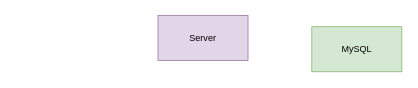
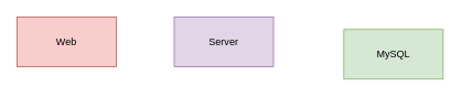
  <mxCell id="0" />
  <mxCell id="1" parent="0" />
  <mxCell id="2" value="Server" style="rounded=0;whiteSpace=wrap;html=1;fillColor=#e1d5e7;strokeColor=#9673a6;" vertex="1" parent="1"><mxGeometry x="210" y="20" width="120" height="60" as="geometry" /></mxCell>
  <mxCell id="3" value="MySQL" style="rounded=0;whiteSpace=wrap;html=1;fillColor=#d5e8d4;strokeColor=#82b366;" vertex="1" parent="1"><mxGeometry x="415" y="35" width="120" height="60" as="geometry" /></mxCell>
+ <mxCell id="4" value="Web" style="rounded=0;whiteSpace=wrap;html=1;fillColor=#f8cecc;strokeColor=#b85450;" vertex="1" parent="1"><mxGeometry x="20" y="20" width="120" height="60" as="geometry" /></mxCell>
